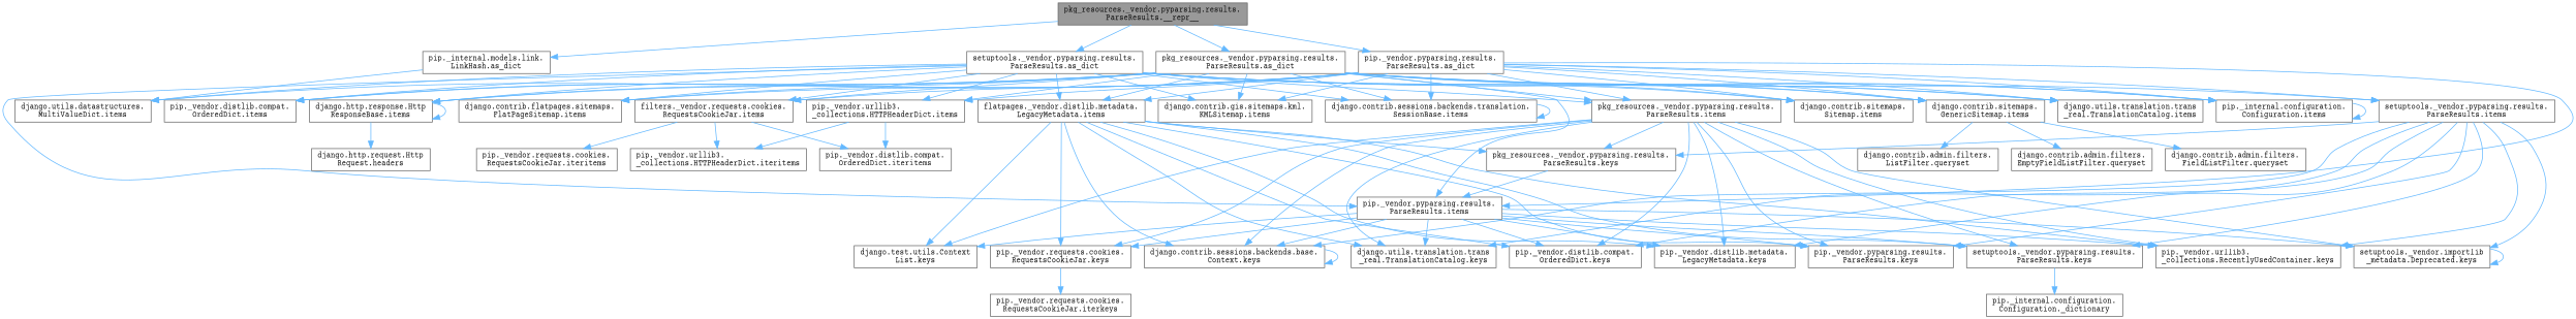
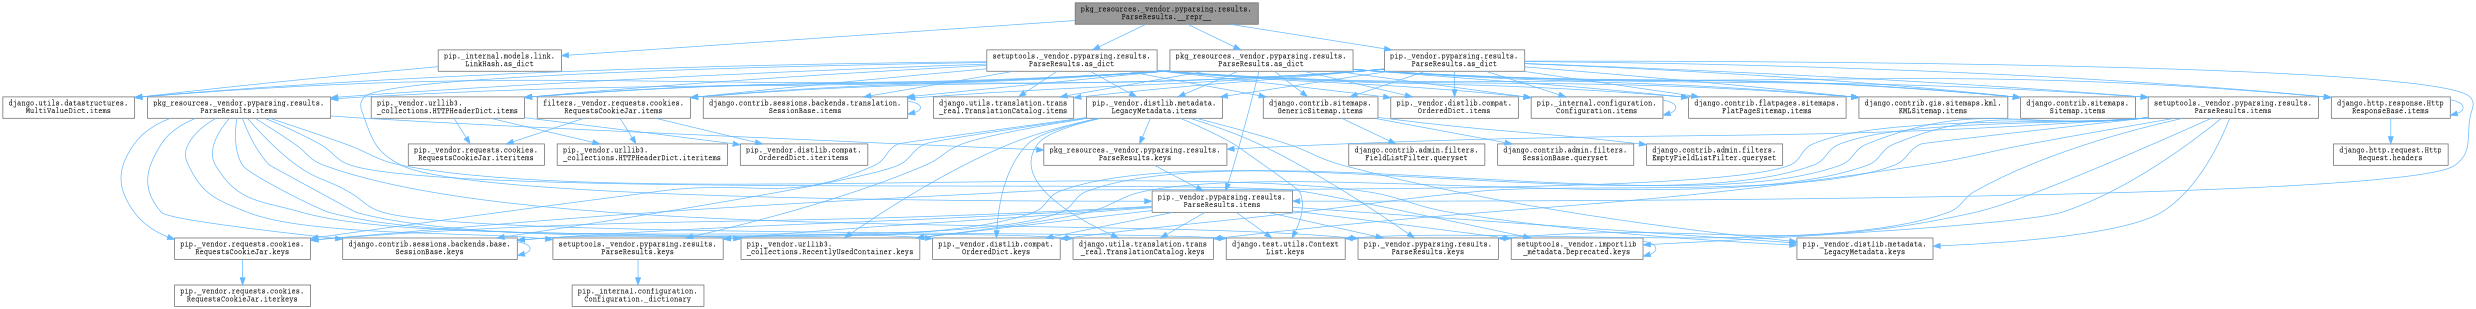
  digraph {
    fontname="Courier Prime"
    rankdir=TB
    node [color=grey40 fillcolor=white fontname="Courier Prime" fontsize=10 shape=box style=filled]
    edge [color=steelblue1 fontname="Courier Prime" fontsize=10 labelfontname=Helvetica labelfontsize=10 style=solid]
    n1 [color=gray40 fillcolor=grey60 fontcolor=black height=0.2 label="pkg_resources._vendor.pyparsing.results.\lParseResults.__repr__" width=0.4]
    n2 [height=0.2 label="pip._internal.models.link.\lLinkHash.as_dict" width=0.4]
    n3 [height=0.2 label="pip._vendor.pyparsing.results.\lParseResults.as_dict" width=0.4]
    n4 [height=0.2 label="pkg_resources._vendor.pyparsing.results.\lParseResults.as_dict" width=0.4]
    n5 [height=0.2 label="setuptools._vendor.pyparsing.results.\lParseResults.as_dict" width=0.4]
    n6 [height=0.2 label="django.utils.datastructures.\lMultiValueDict.items" width=0.4]
    n7 [height=0.2 label="django.contrib.flatpages.sitemaps.\lFlatPageSitemap.items" width=0.4]
    n8 [height=0.2 label="django.contrib.gis.sitemaps.kml.\lKMLSitemap.items" width=0.4]
    n9 [height=0.2 label="django.contrib.sessions.backends.translation.\lSessionBase.items" width=0.4]
    n10 [height=0.2 label="django.contrib.sitemaps.\lGenericSitemap.items" width=0.4]
    n11 [height=0.2 label="django.contrib.sitemaps.\lSitemap.items" width=0.4]
    n12 [height=0.2 label="django.http.response.Http\lResponseBase.items" width=0.4]
    n13 [height=0.2 label="django.utils.translation.trans\l_real.TranslationCatalog.items" width=0.4]
    n14 [height=0.2 label="pip._internal.configuration.\lConfiguration.items" width=0.4]
    n15 [height=0.2 label="pip._vendor.distlib.compat.\lOrderedDict.items" width=0.4]
-   n16 [height=0.2 label="flatpages._vendor.distlib.metadata.\lLegacyMetadata.items" width=0.4]
+   n16 [height=0.2 label="pip._vendor.distlib.metadata.\lLegacyMetadata.items" width=0.4]
    n17 [height=0.2 label="pip._vendor.pyparsing.results.\lParseResults.items" width=0.4]
    n18 [height=0.2 label="filters._vendor.requests.cookies.\lRequestsCookieJar.items" width=0.4]
    n19 [height=0.2 label="pip._vendor.urllib3.\l_collections.HTTPHeaderDict.items" width=0.4]
    n20 [height=0.2 label="pkg_resources._vendor.pyparsing.results.\lParseResults.items" width=0.4]
    n21 [height=0.2 label="setuptools._vendor.pyparsing.results.\lParseResults.items" width=0.4]
    n22 [height=0.2 label="django.contrib.admin.filters.\lEmptyFieldListFilter.queryset" width=0.4]
    n23 [height=0.2 label="django.contrib.admin.filters.\lFieldListFilter.queryset" width=0.4]
-   n24 [height=0.2 label="django.contrib.admin.filters.\lListFilter.queryset" width=0.4]
+   n24 [height=0.2 label="django.contrib.admin.filters.\lSessionBase.queryset" width=0.4]
    n25 [height=0.2 label="django.http.request.Http\lRequest.headers" width=0.4]
-   n26 [height=0.2 label="django.contrib.sessions.backends.base.\lContext.keys" width=0.4]
+   n26 [height=0.2 label="django.contrib.sessions.backends.base.\lSessionBase.keys" width=0.4]
    n27 [height=0.2 label="django.test.utils.Context\lList.keys" width=0.4]
    n28 [height=0.2 label="django.utils.translation.trans\l_real.TranslationCatalog.keys" width=0.4]
    n29 [height=0.2 label="pip._vendor.distlib.compat.\lOrderedDict.keys" width=0.4]
    n30 [height=0.2 label="pip._vendor.distlib.metadata.\lLegacyMetadata.keys" width=0.4]
    n31 [height=0.2 label="pip._vendor.pyparsing.results.\lParseResults.keys" width=0.4]
    n32 [height=0.2 label="pip._vendor.requests.cookies.\lRequestsCookieJar.keys" width=0.4]
    n33 [height=0.2 label="pip._vendor.urllib3.\l_collections.RecentlyUsedContainer.keys" width=0.4]
    n34 [height=0.2 label="pkg_resources._vendor.pyparsing.results.\lParseResults.keys" width=0.4]
    n35 [height=0.2 label="setuptools._vendor.pyparsing.results.\lParseResults.keys" width=0.4]
    n36 [height=0.2 label="setuptools._vendor.importlib\l_metadata.Deprecated.keys" width=0.4]
    n37 [height=0.2 label="pip._vendor.distlib.compat.\lOrderedDict.iteritems" width=0.4]
    n38 [height=0.2 label="pip._vendor.requests.cookies.\lRequestsCookieJar.iteritems" width=0.4]
    n39 [height=0.2 label="pip._vendor.urllib3.\l_collections.HTTPHeaderDict.iteritems" width=0.4]
    n40 [height=0.2 label="pip._internal.configuration.\lConfiguration._dictionary" width=0.4]
    n41 [height=0.2 label="pip._vendor.requests.cookies.\lRequestsCookieJar.iterkeys" width=0.4]
    n1 -> n2
    n1 -> n3
    n1 -> n4
    n1 -> n5
    n2 -> n6
    n3 -> n7
    n3 -> n8
    n3 -> n9
    n3 -> n10
    n3 -> n11
    n3 -> n12
    n3 -> n13
    n3 -> n14
    n3 -> n15
    n3 -> n16
    n3 -> n17
    n3 -> n18
    n3 -> n19
-   n3 -> n20
    n3 -> n21
    n4 -> n6
    n4 -> n7
    n4 -> n8
    n4 -> n9
    n4 -> n10
    n4 -> n11
    n4 -> n12
    n4 -> n13
    n4 -> n14
    n4 -> n15
    n4 -> n16
    n4 -> n17
    n4 -> n18
    n4 -> n19
    n4 -> n20
    n4 -> n21
    n5 -> n6
    n5 -> n7
    n5 -> n8
    n5 -> n9
    n5 -> n10
    n5 -> n11
-   n5 -> n12
    n5 -> n13
    n5 -> n14
    n5 -> n15
    n5 -> n16
    n5 -> n17
    n5 -> n18
    n5 -> n19
    n5 -> n20
    n9 -> n9
    n10 -> n22
    n10 -> n23
    n10 -> n24
    n12 -> n12
    n12 -> n25
    n14 -> n14
    n16 -> n26
    n16 -> n27
    n16 -> n28
    n16 -> n29
    n16 -> n30
    n16 -> n31
    n16 -> n32
    n16 -> n33
    n16 -> n34
    n16 -> n35
    n17 -> n26
    n17 -> n27
    n17 -> n28
    n17 -> n29
    n17 -> n30
    n17 -> n31
    n17 -> n32
    n17 -> n33
    n17 -> n35
    n17 -> n36
    n18 -> n37
    n18 -> n38
    n18 -> n39
    n19 -> n37
+   n19 -> n38
    n19 -> n39
    n20 -> n26
    n20 -> n27
    n20 -> n28
    n20 -> n29
    n20 -> n30
    n20 -> n31
    n20 -> n32
    n20 -> n33
    n20 -> n34
    n20 -> n35
    n20 -> n36
    n21 -> n26
+   n21 -> n27
    n21 -> n28
    n21 -> n29
    n21 -> n30
    n21 -> n31
+   n21 -> n32
    n21 -> n33
    n21 -> n34
    n21 -> n35
    n21 -> n36
    n26 -> n26
    n32 -> n41
    n34 -> n17
    n35 -> n40
    n36 -> n36
  }
